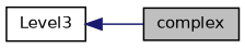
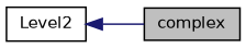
  digraph {
    rankdir=LR
    node [color=black fontname=Helvetica fontsize=10 shape=record style=filled]
    n1 [fillcolor=grey75 fontcolor=black height=0.2 label=complex width=0.4]
-   n2 [fillcolor=white height=0.2 label=Level3 width=0.4]
+   n2 [fillcolor=white height=0.2 label=Level2 width=0.4]
    n2 -> n1 [color=midnightblue dir=back fontname=Helvetica fontsize=10 labelfontname=Helvetica labelfontsize=10 shape=plaintext style=solid]
  }
